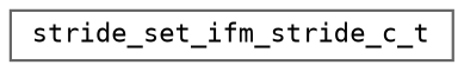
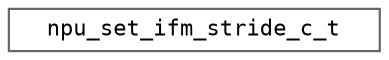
  digraph {
    rankdir=LR
    fontname="DejaVu Sans Mono"
-   n1 [color=grey40 fillcolor=white fontname="DejaVu Sans Mono" fontsize=10 height=0.2 label=stride_set_ifm_stride_c_t shape=box style=filled width=0.4]
+   n1 [color=grey40 fillcolor=white fontname="DejaVu Sans Mono" fontsize=10 height=0.2 label=npu_set_ifm_stride_c_t shape=box style=filled width=0.4]
  }
